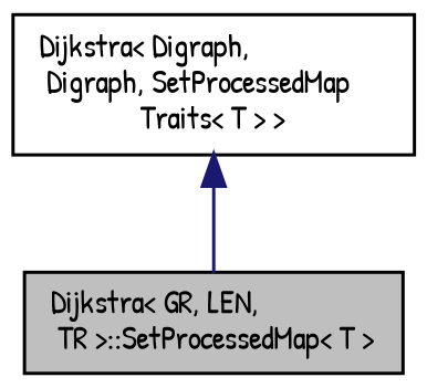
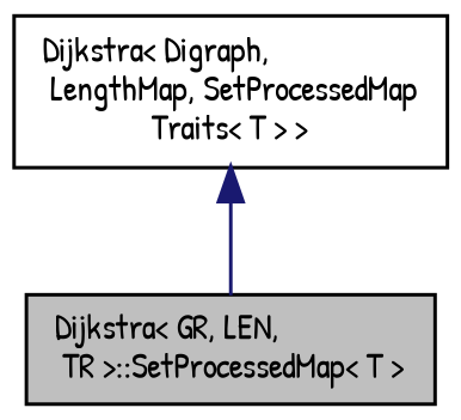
  digraph {
    fontname="Patrick Hand"
    node [color=black fontname="Patrick Hand" fontsize=10 shape=record style=filled]
    n1 [fillcolor=grey75 fontcolor=black height=0.2 label="Dijkstra\< GR, LEN,\l TR \>::SetProcessedMap\< T \>" width=0.4]
-   n2 [fillcolor=white height=0.2 label="Dijkstra\< Digraph,\l Digraph, SetProcessedMap\lTraits\< T \> \>" width=0.4]
+   n2 [fillcolor=white height=0.2 label="Dijkstra\< Digraph,\l LengthMap, SetProcessedMap\lTraits\< T \> \>" width=0.4]
    n2 -> n1 [color=midnightblue dir=back fontname="Patrick Hand" fontsize=10 labelfontname=FreeSans labelfontsize=10 style=solid]
  }
